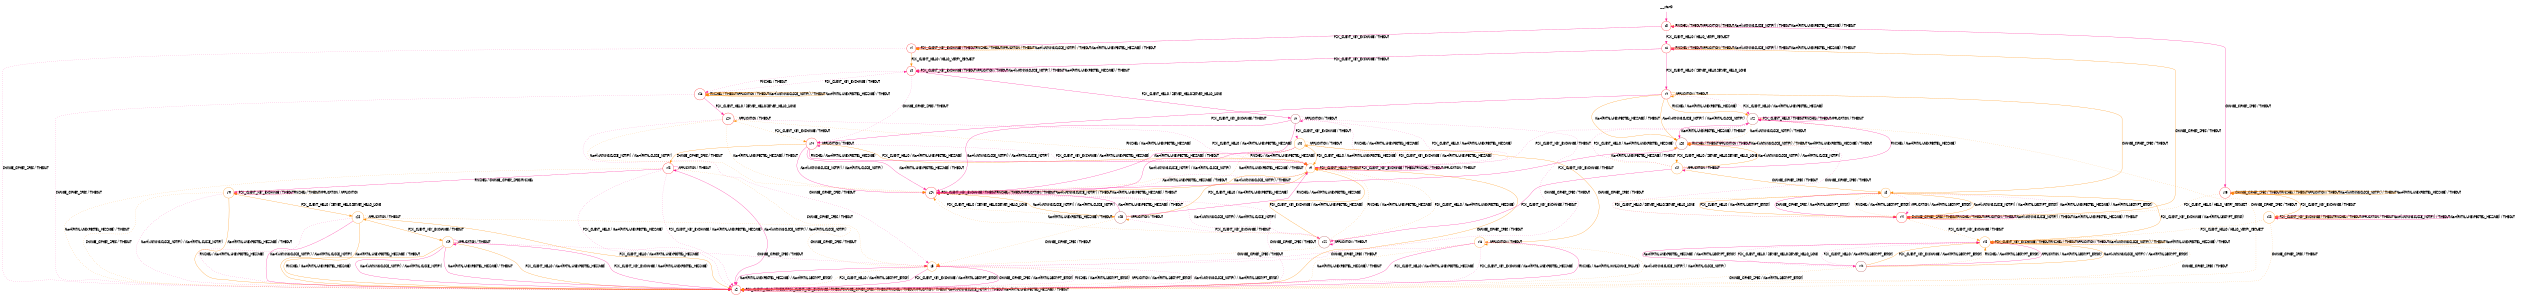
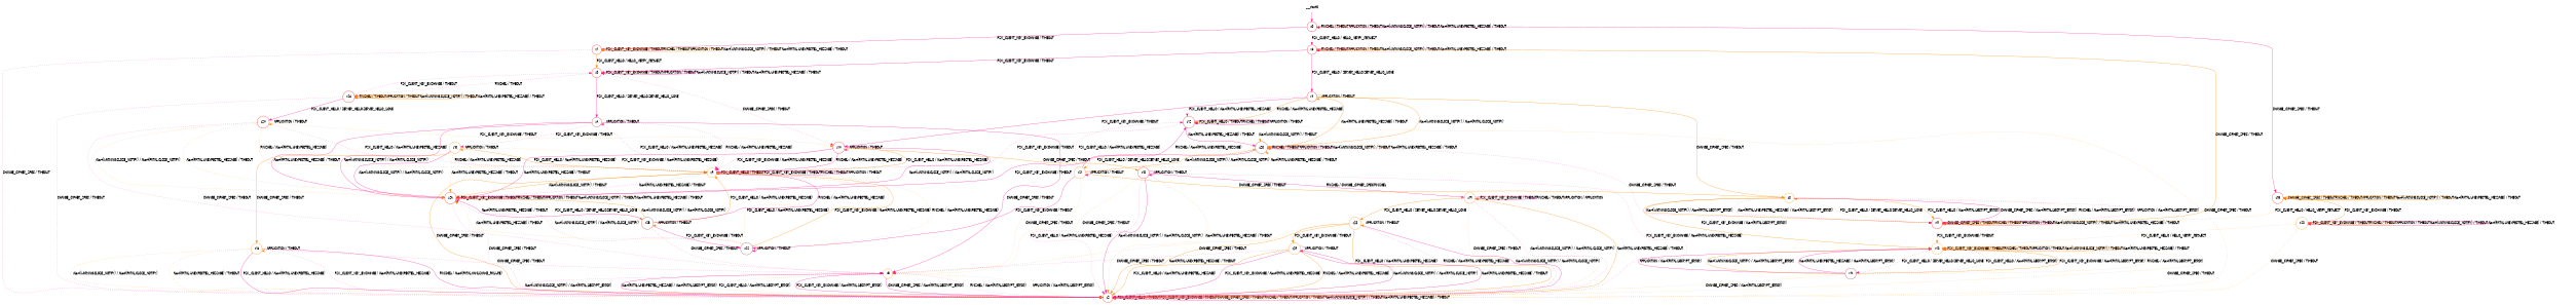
  digraph {
    fontname="Patrick Hand"
    node [color=red fontname="Patrick Hand" shape=circle]
    edge [color=darkorange fontname="Patrick Hand" style=dotted]
    __start0 [shape=none]
    n2 [label=s0]
    n3 [label=s1]
    n4 [label=s6]
    n5 [label=s15]
    n6 [label=s2]
    n7 [label=s3]
    n8 [label=s7]
    n9 [label=s11]
    n10 [color=darkorange label=s23]
    n11 [color=brown label=s4]
    n12 [label=s26]
    n13 [label=s17]
    n14 [color=darkorange label=s5]
    n15 [color=darkorange label=s9]
    n16 [color=darkorange label=s10]
    n17 [label=s24]
    n18 [label=s27]
    n19 [color=darkorange label=s16]
    n20 [color=brown label=s25]
    n21 [color=darkorange label=s8]
    n22 [color=brown label=s12]
    n23 [color=brown label=s20]
    n24 [color=darkorange label=s13]
    n25 [label=s18]
    n26 [color=darkorange label=s21]
    n27 [color=brown label=s14]
    n28 [color=darkorange label=s19]
    n29 [color=darkorange label=s28]
    n30 [color=darkorange label=s29]
    n31 [color=brown label=s22]
    __start0 -> n2 [color=deeppink style=solid]
    n2 -> n2 [label="FINISHED / TIMEOUT"]
    n2 -> n2 [label="APPLICATION / TIMEOUT"]
    n2 -> n2 [label="Alert(WARNING,CLOSE_NOTIFY) / TIMEOUT"]
    n2 -> n2 [color=deeppink label="Alert(FATAL,UNEXPECTED_MESSAGE) / TIMEOUT"]
    n2 -> n3 [color=deeppink label="PSK_CLIENT_KEY_EXCHANGE / TIMEOUT" style=solid]
    n2 -> n4 [color=deeppink label="PSK_CLIENT_HELLO / HELLO_VERIFY_REQUEST"]
    n2 -> n5 [color=deeppink label="CHANGE_CIPHER_SPEC / TIMEOUT" style=solid]
    n3 -> n3 [label="PSK_CLIENT_KEY_EXCHANGE / TIMEOUT" style=solid]
    n3 -> n3 [color=deeppink label="FINISHED / TIMEOUT" style=solid]
    n3 -> n3 [label="APPLICATION / TIMEOUT"]
    n3 -> n3 [label="Alert(WARNING,CLOSE_NOTIFY) / TIMEOUT" style=solid]
    n3 -> n3 [label="Alert(FATAL,UNEXPECTED_MESSAGE) / TIMEOUT"]
    n3 -> n6 [color=deeppink label="CHANGE_CIPHER_SPEC / TIMEOUT"]
    n3 -> n7 [label="PSK_CLIENT_HELLO / HELLO_VERIFY_REQUEST" style=solid]
    n4 -> n4 [color=deeppink label="FINISHED / TIMEOUT" style=solid]
    n4 -> n4 [color=deeppink label="APPLICATION / TIMEOUT" style=solid]
    n4 -> n4 [label="Alert(WARNING,CLOSE_NOTIFY) / TIMEOUT" style=solid]
    n4 -> n4 [color=deeppink label="Alert(FATAL,UNEXPECTED_MESSAGE) / TIMEOUT"]
    n4 -> n7 [color=deeppink label="PSK_CLIENT_KEY_EXCHANGE / TIMEOUT" style=solid]
    n4 -> n8 [color=deeppink label="PSK_CLIENT_HELLO / SERVER_HELLO,SERVER_HELLO_DONE" style=solid]
    n4 -> n9 [label="CHANGE_CIPHER_SPEC / TIMEOUT" style=solid]
    n5 -> n5 [color=deeppink label="CHANGE_CIPHER_SPEC / TIMEOUT"]
    n5 -> n5 [color=deeppink label="FINISHED / TIMEOUT"]
    n5 -> n5 [label="APPLICATION / TIMEOUT" style=solid]
    n5 -> n5 [label="Alert(WARNING,CLOSE_NOTIFY) / TIMEOUT" style=solid]
    n5 -> n5 [label="Alert(FATAL,UNEXPECTED_MESSAGE) / TIMEOUT" style=solid]
    n5 -> n9 [label="PSK_CLIENT_HELLO / HELLO_VERIFY_REQUEST"]
    n5 -> n10 [label="PSK_CLIENT_KEY_EXCHANGE / TIMEOUT" style=solid]
    n6 -> n6 [color=deeppink label="PSK_CLIENT_HELLO / TIMEOUT" style=solid]
    n6 -> n6 [label="PSK_CLIENT_KEY_EXCHANGE / TIMEOUT"]
    n6 -> n6 [color=deeppink label="CHANGE_CIPHER_SPEC / TIMEOUT" style=solid]
    n6 -> n6 [label="FINISHED / TIMEOUT"]
    n6 -> n6 [label="APPLICATION / TIMEOUT"]
    n6 -> n6 [label="Alert(WARNING,CLOSE_NOTIFY) / TIMEOUT"]
    n6 -> n6 [color=deeppink label="Alert(FATAL,UNEXPECTED_MESSAGE) / TIMEOUT" style=solid]
    n7 -> n7 [label="PSK_CLIENT_KEY_EXCHANGE / TIMEOUT"]
    n7 -> n7 [label="APPLICATION / TIMEOUT"]
    n7 -> n7 [color=deeppink label="Alert(WARNING,CLOSE_NOTIFY) / TIMEOUT" style=solid]
    n7 -> n7 [color=deeppink label="Alert(FATAL,UNEXPECTED_MESSAGE) / TIMEOUT"]
    n7 -> n11 [color=deeppink label="PSK_CLIENT_HELLO / SERVER_HELLO,SERVER_HELLO_DONE" style=solid]
    n7 -> n12 [color=deeppink label="FINISHED / TIMEOUT"]
    n7 -> n13 [color=deeppink label="CHANGE_CIPHER_SPEC / TIMEOUT"]
    n8 -> n8 [label="APPLICATION / TIMEOUT" style=solid]
    n8 -> n13 [color=deeppink label="PSK_CLIENT_KEY_EXCHANGE / TIMEOUT" style=solid]
    n8 -> n21 [label="CHANGE_CIPHER_SPEC / TIMEOUT" style=solid]
    n8 -> n22 [color=deeppink label="PSK_CLIENT_HELLO / Alert(FATAL,UNEXPECTED_MESSAGE)"]
    n8 -> n22 [label="FINISHED / Alert(FATAL,UNEXPECTED_MESSAGE)" style=solid]
    n8 -> n23 [label="Alert(WARNING,CLOSE_NOTIFY) / Alert(FATAL,CLOSE_NOTIFY)" style=solid]
    n8 -> n23 [label="Alert(FATAL,UNEXPECTED_MESSAGE) / TIMEOUT" style=solid]
    n9 -> n9 [color=deeppink label="CHANGE_CIPHER_SPEC / TIMEOUT" style=solid]
    n9 -> n9 [label="FINISHED / TIMEOUT" style=solid]
    n9 -> n9 [label="APPLICATION / TIMEOUT" style=solid]
    n9 -> n9 [color=deeppink label="Alert(WARNING,CLOSE_NOTIFY) / TIMEOUT" style=solid]
    n9 -> n9 [label="Alert(FATAL,UNEXPECTED_MESSAGE) / TIMEOUT"]
    n9 -> n21 [label="PSK_CLIENT_HELLO / SERVER_HELLO,SERVER_HELLO_DONE"]
    n9 -> n24 [label="PSK_CLIENT_KEY_EXCHANGE / TIMEOUT"]
    n10 -> n6 [label="CHANGE_CIPHER_SPEC / TIMEOUT"]
    n10 -> n10 [color=deeppink label="PSK_CLIENT_KEY_EXCHANGE / TIMEOUT" style=solid]
    n10 -> n10 [label="FINISHED / TIMEOUT"]
    n10 -> n10 [label="APPLICATION / TIMEOUT" style=solid]
    n10 -> n10 [label="Alert(WARNING,CLOSE_NOTIFY) / TIMEOUT"]
    n10 -> n10 [color=deeppink label="Alert(FATAL,UNEXPECTED_MESSAGE) / TIMEOUT" style=solid]
    n10 -> n24 [label="PSK_CLIENT_HELLO / HELLO_VERIFY_REQUEST"]
    n11 -> n11 [color=deeppink label="APPLICATION / TIMEOUT"]
-   n11 -> n14 [color=deeppink label="CHANGE_CIPHER_SPEC / TIMEOUT"]
+   n11 -> n14 [color=deeppink label="CHANGE_CIPHER_SPEC / TIMEOUT" style=solid]
    n11 -> n15 [color=deeppink label="PSK_CLIENT_HELLO / Alert(FATAL,UNEXPECTED_MESSAGE)"]
    n11 -> n15 [color=deeppink label="FINISHED / Alert(FATAL,UNEXPECTED_MESSAGE)"]
    n11 -> n16 [color=deeppink label="PSK_CLIENT_KEY_EXCHANGE / TIMEOUT"]
    n11 -> n17 [color=deeppink label="Alert(WARNING,CLOSE_NOTIFY) / Alert(FATAL,CLOSE_NOTIFY)" style=solid]
    n11 -> n17 [color=deeppink label="Alert(FATAL,UNEXPECTED_MESSAGE) / TIMEOUT" style=solid]
    n12 -> n6 [color=deeppink label="CHANGE_CIPHER_SPEC / TIMEOUT"]
    n12 -> n7 [color=deeppink label="PSK_CLIENT_KEY_EXCHANGE / TIMEOUT"]
    n12 -> n12 [color=deeppink label="FINISHED / TIMEOUT"]
    n12 -> n12 [label="APPLICATION / TIMEOUT" style=solid]
    n12 -> n12 [label="Alert(WARNING,CLOSE_NOTIFY) / TIMEOUT" style=solid]
    n12 -> n12 [label="Alert(FATAL,UNEXPECTED_MESSAGE) / TIMEOUT" style=solid]
    n12 -> n18 [color=deeppink label="PSK_CLIENT_HELLO / SERVER_HELLO,SERVER_HELLO_DONE" style=solid]
    n13 -> n13 [color=deeppink label="APPLICATION / TIMEOUT"]
    n13 -> n15 [label="PSK_CLIENT_HELLO / Alert(FATAL,UNEXPECTED_MESSAGE)" style=solid]
    n13 -> n15 [color=deeppink label="PSK_CLIENT_KEY_EXCHANGE / Alert(FATAL,UNEXPECTED_MESSAGE)"]
    n13 -> n15 [color=deeppink label="FINISHED / Alert(FATAL,UNEXPECTED_MESSAGE)" style=solid]
    n13 -> n17 [color=deeppink label="Alert(WARNING,CLOSE_NOTIFY) / Alert(FATAL,CLOSE_NOTIFY)" style=solid]
    n13 -> n17 [color=deeppink label="Alert(FATAL,UNEXPECTED_MESSAGE) / TIMEOUT" style=solid]
    n13 -> n25 [label="CHANGE_CIPHER_SPEC / TIMEOUT" style=solid]
    n14 -> n6 [label="PSK_CLIENT_HELLO / Alert(FATAL,DECRYPT_ERROR)"]
    n14 -> n6 [color=deeppink label="PSK_CLIENT_KEY_EXCHANGE / Alert(FATAL,DECRYPT_ERROR)" style=solid]
    n14 -> n6 [color=deeppink label="CHANGE_CIPHER_SPEC / Alert(FATAL,DECRYPT_ERROR)" style=solid]
    n14 -> n6 [color=deeppink label="FINISHED / Alert(FATAL,DECRYPT_ERROR)"]
    n14 -> n6 [label="APPLICATION / Alert(FATAL,DECRYPT_ERROR)"]
    n14 -> n6 [color=deeppink label="Alert(WARNING,CLOSE_NOTIFY) / Alert(FATAL,DECRYPT_ERROR)"]
    n14 -> n6 [color=deeppink label="Alert(FATAL,UNEXPECTED_MESSAGE) / Alert(FATAL,DECRYPT_ERROR)" style=solid]
    n15 -> n6 [label="CHANGE_CIPHER_SPEC / TIMEOUT" style=solid]
    n15 -> n15 [color=deeppink label="PSK_CLIENT_HELLO / TIMEOUT" style=solid]
    n15 -> n15 [label="PSK_CLIENT_KEY_EXCHANGE / TIMEOUT" style=solid]
    n15 -> n15 [color=deeppink label="FINISHED / TIMEOUT"]
    n15 -> n15 [color=deeppink label="APPLICATION / TIMEOUT" style=solid]
    n15 -> n17 [label="Alert(WARNING,CLOSE_NOTIFY) / TIMEOUT" style=solid]
    n15 -> n17 [color=deeppink label="Alert(FATAL,UNEXPECTED_MESSAGE) / TIMEOUT"]
    n16 -> n15 [label="PSK_CLIENT_HELLO / Alert(FATAL,UNEXPECTED_MESSAGE)" style=solid]
    n16 -> n15 [label="PSK_CLIENT_KEY_EXCHANGE / Alert(FATAL,UNEXPECTED_MESSAGE)"]
    n16 -> n15 [label="FINISHED / Alert(FATAL,UNEXPECTED_MESSAGE)"]
    n16 -> n16 [label="APPLICATION / TIMEOUT"]
    n16 -> n17 [color=deeppink label="Alert(WARNING,CLOSE_NOTIFY) / Alert(FATAL,CLOSE_NOTIFY)" style=solid]
    n16 -> n17 [label="Alert(FATAL,UNEXPECTED_MESSAGE) / TIMEOUT"]
    n16 -> n19 [label="CHANGE_CIPHER_SPEC / TIMEOUT" style=solid]
    n17 -> n6 [color=deeppink label="CHANGE_CIPHER_SPEC / TIMEOUT"]
    n17 -> n17 [label="PSK_CLIENT_KEY_EXCHANGE / TIMEOUT"]
    n17 -> n17 [color=deeppink label="FINISHED / TIMEOUT" style=solid]
    n17 -> n17 [label="APPLICATION / TIMEOUT"]
    n17 -> n17 [color=deeppink label="Alert(WARNING,CLOSE_NOTIFY) / TIMEOUT"]
    n17 -> n17 [label="Alert(FATAL,UNEXPECTED_MESSAGE) / TIMEOUT"]
    n17 -> n20 [label="PSK_CLIENT_HELLO / SERVER_HELLO,SERVER_HELLO_DONE"]
    n18 -> n13 [label="PSK_CLIENT_KEY_EXCHANGE / TIMEOUT"]
    n18 -> n14 [color=deeppink label="CHANGE_CIPHER_SPEC / TIMEOUT"]
    n18 -> n15 [color=deeppink label="PSK_CLIENT_HELLO / Alert(FATAL,UNEXPECTED_MESSAGE)"]
    n18 -> n15 [label="FINISHED / Alert(FATAL,UNEXPECTED_MESSAGE)"]
    n18 -> n17 [label="Alert(WARNING,CLOSE_NOTIFY) / Alert(FATAL,CLOSE_NOTIFY)"]
    n18 -> n17 [label="Alert(FATAL,UNEXPECTED_MESSAGE) / TIMEOUT"]
    n18 -> n18 [label="APPLICATION / TIMEOUT"]
    n19 -> n6 [color=deeppink label="PSK_CLIENT_HELLO / Alert(FATAL,UNEXPECTED_MESSAGE)" style=solid]
    n19 -> n6 [color=deeppink label="PSK_CLIENT_KEY_EXCHANGE / Alert(FATAL,UNEXPECTED_MESSAGE)"]
    n19 -> n6 [color=deeppink label="FINISHED / Alert(FATAL,HANDSHAKE_FAILURE)" style=solid]
    n19 -> n6 [label="Alert(WARNING,CLOSE_NOTIFY) / Alert(FATAL,CLOSE_NOTIFY)"]
    n19 -> n6 [label="Alert(FATAL,UNEXPECTED_MESSAGE) / TIMEOUT"]
    n19 -> n14 [color=deeppink label="CHANGE_CIPHER_SPEC / TIMEOUT"]
    n19 -> n19 [label="APPLICATION / TIMEOUT"]
-   n20 -> n14 [label="CHANGE_CIPHER_SPEC / TIMEOUT"]
+   n20 -> n14 [color=deeppink label="CHANGE_CIPHER_SPEC / TIMEOUT"]
    n20 -> n15 [label="PSK_CLIENT_HELLO / Alert(FATAL,UNEXPECTED_MESSAGE)" style=solid]
    n20 -> n15 [color=deeppink label="FINISHED / Alert(FATAL,UNEXPECTED_MESSAGE)" style=solid]
    n20 -> n17 [label="Alert(WARNING,CLOSE_NOTIFY) / Alert(FATAL,CLOSE_NOTIFY)" style=solid]
    n20 -> n17 [color=deeppink label="Alert(FATAL,UNEXPECTED_MESSAGE) / TIMEOUT" style=solid]
    n20 -> n20 [label="APPLICATION / TIMEOUT"]
-   n20 -> n31 [color=deeppink label="PSK_CLIENT_KEY_EXCHANGE / TIMEOUT"]
+   n20 -> n31 [color=deeppink label="PSK_CLIENT_KEY_EXCHANGE / TIMEOUT" style=solid]
    n21 -> n9 [label="PSK_CLIENT_HELLO / Alert(FATAL,DECRYPT_ERROR)" style=solid]
    n21 -> n9 [color=deeppink label="CHANGE_CIPHER_SPEC / Alert(FATAL,DECRYPT_ERROR)" style=solid]
    n21 -> n9 [label="FINISHED / Alert(FATAL,DECRYPT_ERROR)"]
    n21 -> n9 [color=deeppink label="APPLICATION / Alert(FATAL,DECRYPT_ERROR)"]
    n21 -> n9 [label="Alert(WARNING,CLOSE_NOTIFY) / Alert(FATAL,DECRYPT_ERROR)" style=solid]
    n21 -> n9 [color=deeppink label="Alert(FATAL,UNEXPECTED_MESSAGE) / Alert(FATAL,DECRYPT_ERROR)"]
    n21 -> n24 [label="PSK_CLIENT_KEY_EXCHANGE / Alert(FATAL,DECRYPT_ERROR)" style=solid]
    n22 -> n6 [label="CHANGE_CIPHER_SPEC / TIMEOUT"]
    n22 -> n15 [color=deeppink label="PSK_CLIENT_KEY_EXCHANGE / TIMEOUT"]
    n22 -> n22 [label="PSK_CLIENT_HELLO / TIMEOUT" style=solid]
    n22 -> n22 [color=deeppink label="FINISHED / TIMEOUT"]
    n22 -> n22 [color=deeppink label="APPLICATION / TIMEOUT" style=solid]
    n22 -> n23 [label="Alert(WARNING,CLOSE_NOTIFY) / TIMEOUT"]
    n22 -> n23 [color=deeppink label="Alert(FATAL,UNEXPECTED_MESSAGE) / TIMEOUT" style=solid]
    n23 -> n9 [color=deeppink label="CHANGE_CIPHER_SPEC / TIMEOUT"]
    n23 -> n17 [color=deeppink label="PSK_CLIENT_KEY_EXCHANGE / TIMEOUT" style=solid]
    n23 -> n23 [label="FINISHED / TIMEOUT" style=solid]
    n23 -> n23 [label="APPLICATION / TIMEOUT"]
    n23 -> n23 [color=deeppink label="Alert(WARNING,CLOSE_NOTIFY) / TIMEOUT" style=solid]
    n23 -> n23 [label="Alert(FATAL,UNEXPECTED_MESSAGE) / TIMEOUT"]
    n23 -> n26 [label="PSK_CLIENT_HELLO / SERVER_HELLO,SERVER_HELLO_DONE"]
    n24 -> n6 [label="CHANGE_CIPHER_SPEC / TIMEOUT"]
    n24 -> n24 [color=deeppink label="PSK_CLIENT_KEY_EXCHANGE / TIMEOUT" style=solid]
    n24 -> n24 [label="FINISHED / TIMEOUT"]
    n24 -> n24 [label="APPLICATION / TIMEOUT" style=solid]
    n24 -> n24 [color=deeppink label="Alert(WARNING,CLOSE_NOTIFY) / TIMEOUT"]
    n24 -> n24 [label="Alert(FATAL,UNEXPECTED_MESSAGE) / TIMEOUT" style=solid]
    n24 -> n27 [color=deeppink label="PSK_CLIENT_HELLO / SERVER_HELLO,SERVER_HELLO_DONE"]
    n25 -> n6 [color=deeppink label="PSK_CLIENT_HELLO / Alert(FATAL,UNEXPECTED_MESSAGE)"]
    n25 -> n6 [color=deeppink label="PSK_CLIENT_KEY_EXCHANGE / Alert(FATAL,UNEXPECTED_MESSAGE)"]
    n25 -> n6 [color=deeppink label="Alert(WARNING,CLOSE_NOTIFY) / Alert(FATAL,CLOSE_NOTIFY)" style=solid]
    n25 -> n6 [label="Alert(FATAL,UNEXPECTED_MESSAGE) / TIMEOUT"]
    n25 -> n14 [label="CHANGE_CIPHER_SPEC / TIMEOUT"]
    n25 -> n25 [color=deeppink label="APPLICATION / TIMEOUT" style=solid]
    n25 -> n28 [color=deeppink label="FINISHED / CHANGE_CIPHER_SPEC,FINISHED" style=solid]
    n26 -> n21 [label="CHANGE_CIPHER_SPEC / TIMEOUT" style=solid]
    n26 -> n22 [color=deeppink label="PSK_CLIENT_HELLO / Alert(FATAL,UNEXPECTED_MESSAGE)"]
    n26 -> n22 [color=deeppink label="FINISHED / Alert(FATAL,UNEXPECTED_MESSAGE)" style=solid]
    n26 -> n23 [label="Alert(WARNING,CLOSE_NOTIFY) / Alert(FATAL,CLOSE_NOTIFY)" style=solid]
    n26 -> n23 [label="Alert(FATAL,UNEXPECTED_MESSAGE) / TIMEOUT"]
    n26 -> n26 [color=deeppink label="APPLICATION / TIMEOUT"]
    n26 -> n31 [color=deeppink label="PSK_CLIENT_KEY_EXCHANGE / TIMEOUT" style=solid]
    n27 -> n6 [label="CHANGE_CIPHER_SPEC / Alert(FATAL,DECRYPT_ERROR)"]
    n27 -> n24 [color=deeppink label="PSK_CLIENT_HELLO / Alert(FATAL,DECRYPT_ERROR)"]
    n27 -> n24 [label="PSK_CLIENT_KEY_EXCHANGE / Alert(FATAL,DECRYPT_ERROR)" style=solid]
    n27 -> n24 [label="FINISHED / Alert(FATAL,DECRYPT_ERROR)"]
    n27 -> n24 [color=deeppink label="APPLICATION / Alert(FATAL,DECRYPT_ERROR)" style=solid]
    n27 -> n24 [label="Alert(WARNING,CLOSE_NOTIFY) / Alert(FATAL,DECRYPT_ERROR)" style=solid]
    n27 -> n24 [color=deeppink label="Alert(FATAL,UNEXPECTED_MESSAGE) / Alert(FATAL,DECRYPT_ERROR)" style=solid]
    n28 -> n6 [label="CHANGE_CIPHER_SPEC / TIMEOUT"]
    n28 -> n6 [color=deeppink label="Alert(WARNING,CLOSE_NOTIFY) / Alert(FATAL,CLOSE_NOTIFY)"]
    n28 -> n6 [label="Alert(FATAL,UNEXPECTED_MESSAGE) / TIMEOUT" style=solid]
    n28 -> n28 [label="PSK_CLIENT_KEY_EXCHANGE / TIMEOUT"]
    n28 -> n28 [color=deeppink label="FINISHED / TIMEOUT" style=solid]
    n28 -> n28 [label="APPLICATION / APPLICATION"]
    n28 -> n29 [label="PSK_CLIENT_HELLO / SERVER_HELLO,SERVER_HELLO_DONE" style=solid]
    n29 -> n6 [label="PSK_CLIENT_HELLO / Alert(FATAL,UNEXPECTED_MESSAGE)" style=solid]
    n29 -> n6 [color=deeppink label="FINISHED / Alert(FATAL,UNEXPECTED_MESSAGE)"]
    n29 -> n6 [color=deeppink label="Alert(WARNING,CLOSE_NOTIFY) / Alert(FATAL,CLOSE_NOTIFY)" style=solid]
    n29 -> n6 [label="Alert(FATAL,UNEXPECTED_MESSAGE) / TIMEOUT" style=solid]
    n29 -> n14 [label="CHANGE_CIPHER_SPEC / TIMEOUT"]
    n29 -> n29 [label="APPLICATION / TIMEOUT"]
    n29 -> n30 [label="PSK_CLIENT_KEY_EXCHANGE / TIMEOUT" style=solid]
    n30 -> n6 [label="PSK_CLIENT_HELLO / Alert(FATAL,UNEXPECTED_MESSAGE)" style=solid]
    n30 -> n6 [color=deeppink label="PSK_CLIENT_KEY_EXCHANGE / Alert(FATAL,UNEXPECTED_MESSAGE)" style=solid]
    n30 -> n6 [label="FINISHED / Alert(FATAL,UNEXPECTED_MESSAGE)" style=solid]
    n30 -> n6 [color=deeppink label="Alert(WARNING,CLOSE_NOTIFY) / Alert(FATAL,CLOSE_NOTIFY)" style=solid]
    n30 -> n6 [color=deeppink label="Alert(FATAL,UNEXPECTED_MESSAGE) / TIMEOUT" style=solid]
    n30 -> n14 [color=deeppink label="CHANGE_CIPHER_SPEC / TIMEOUT"]
    n30 -> n30 [color=deeppink label="APPLICATION / TIMEOUT" style=solid]
-   n31 -> n14 [label="CHANGE_CIPHER_SPEC / TIMEOUT"]
+   n26 -> n14 [label="CHANGE_CIPHER_SPEC / TIMEOUT"]
    n31 -> n15 [label="PSK_CLIENT_HELLO / Alert(FATAL,UNEXPECTED_MESSAGE)"]
    n31 -> n15 [label="PSK_CLIENT_KEY_EXCHANGE / Alert(FATAL,UNEXPECTED_MESSAGE)" style=solid]
    n31 -> n15 [label="FINISHED / Alert(FATAL,UNEXPECTED_MESSAGE)"]
    n31 -> n17 [color=deeppink label="Alert(WARNING,CLOSE_NOTIFY) / Alert(FATAL,CLOSE_NOTIFY)"]
    n31 -> n17 [label="Alert(FATAL,UNEXPECTED_MESSAGE) / TIMEOUT"]
    n31 -> n31 [color=deeppink label="APPLICATION / TIMEOUT" style=solid]
  }
